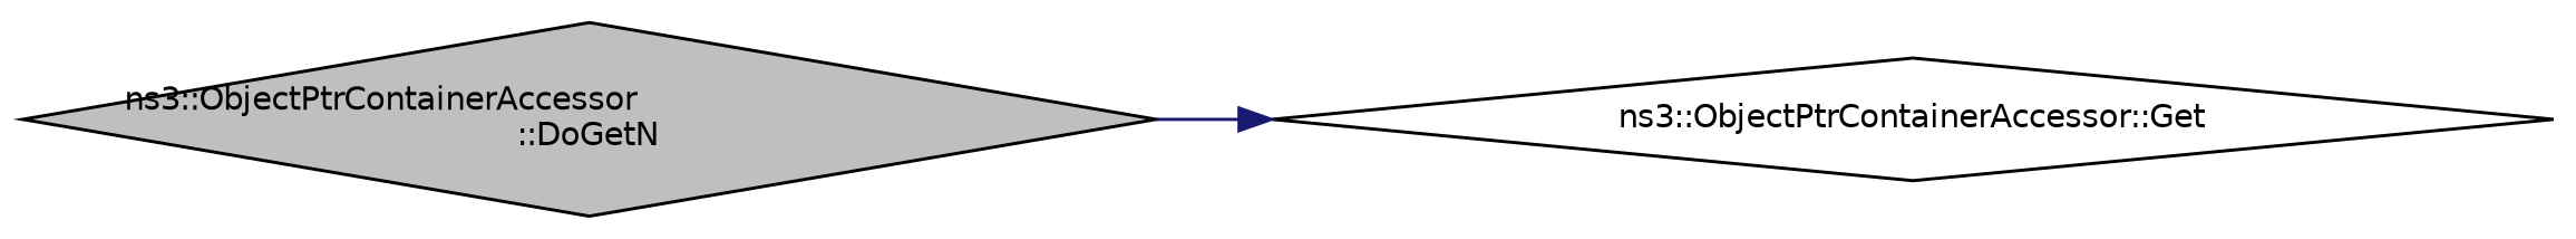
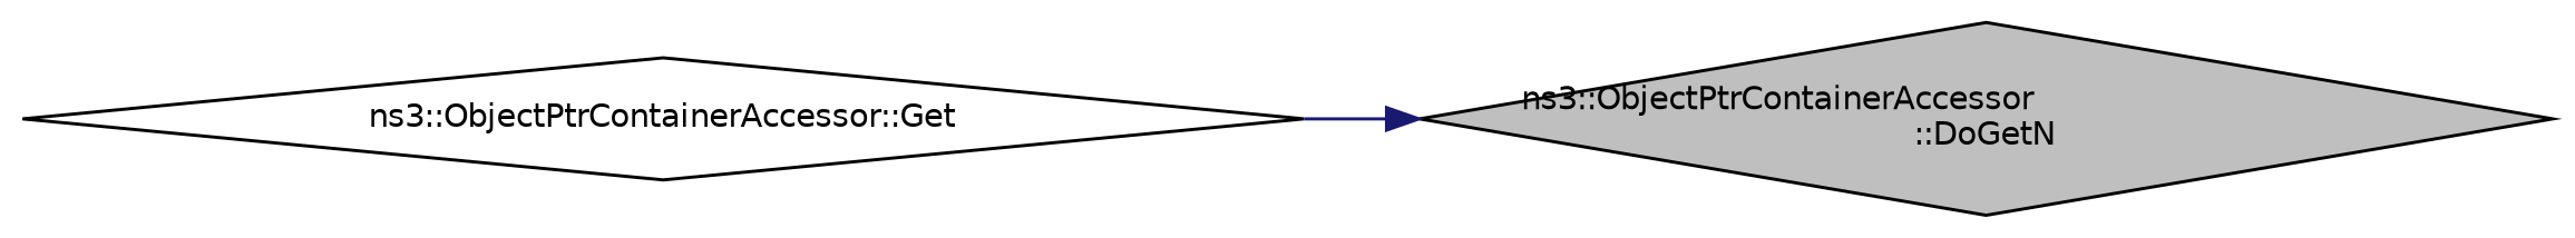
  digraph {
    rankdir=RL
    node [color=black fontname=Helvetica fontsize=10 shape=diamond style=filled]
    n1 [fillcolor=grey75 fontcolor=black height=0.2 label="ns3::ObjectPtrContainerAccessor\l::DoGetN" width=0.4]
    n2 [fillcolor=white height=0.2 label="ns3::ObjectPtrContainerAccessor::Get" width=0.4]
-   n2 -> n1 [color=midnightblue dir=back fontname=Helvetica fontsize=10 labelfontname=Helvetica labelfontsize=10 style=solid]
+   n1 -> n2 [color=midnightblue dir=back fontname=Helvetica fontsize=10 labelfontname=Helvetica labelfontsize=10 style=solid]
  }
